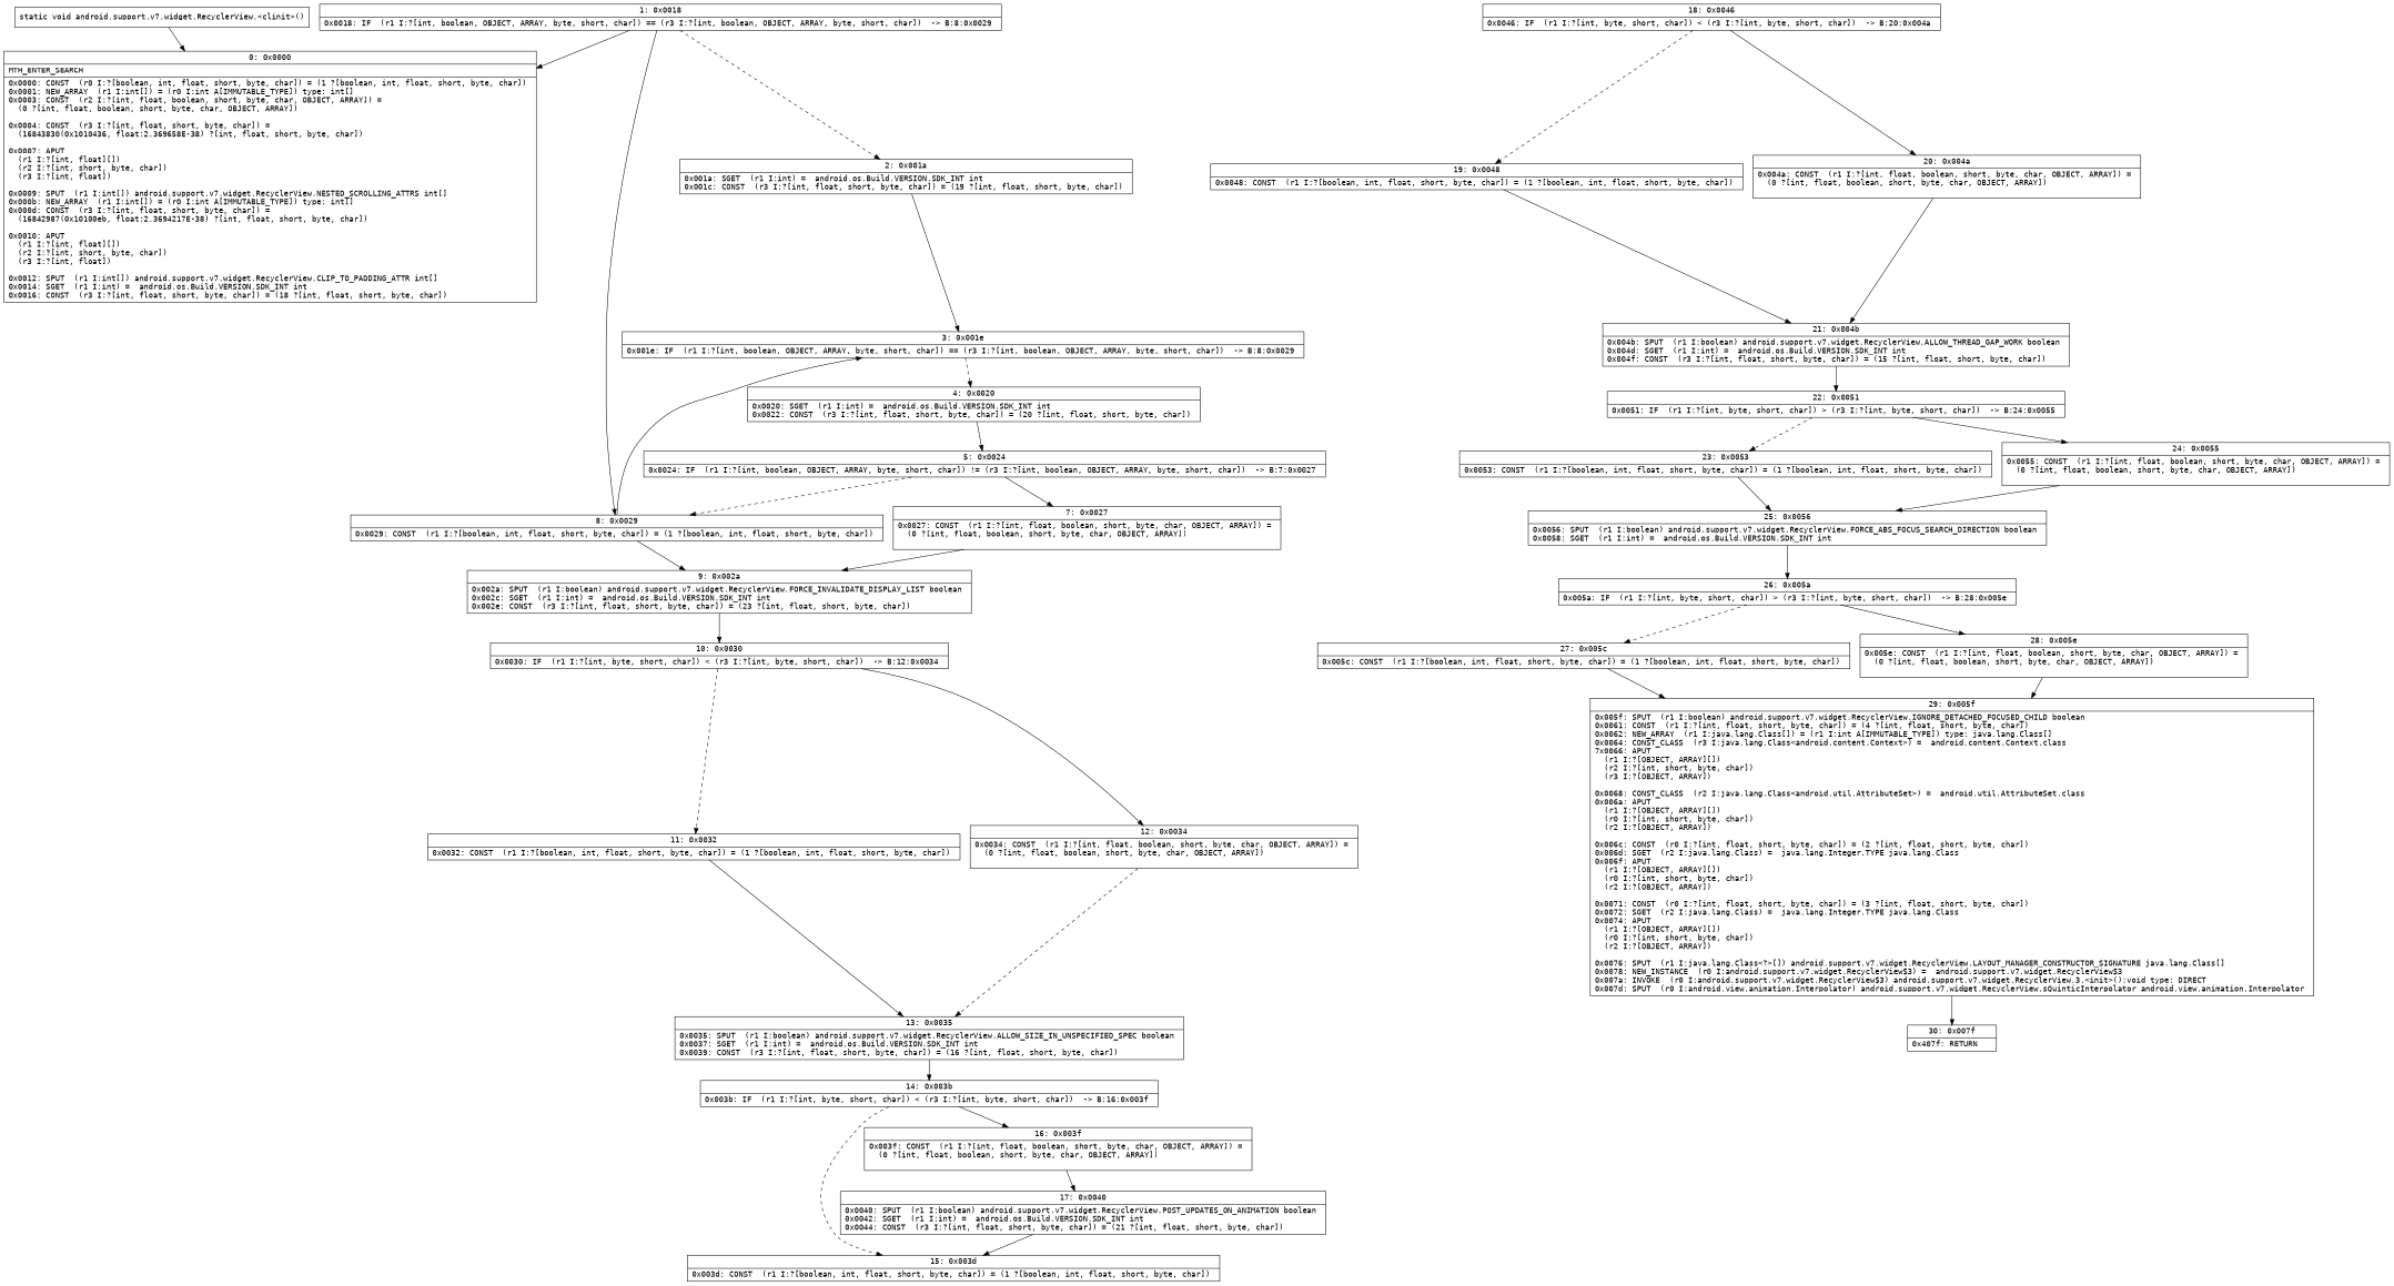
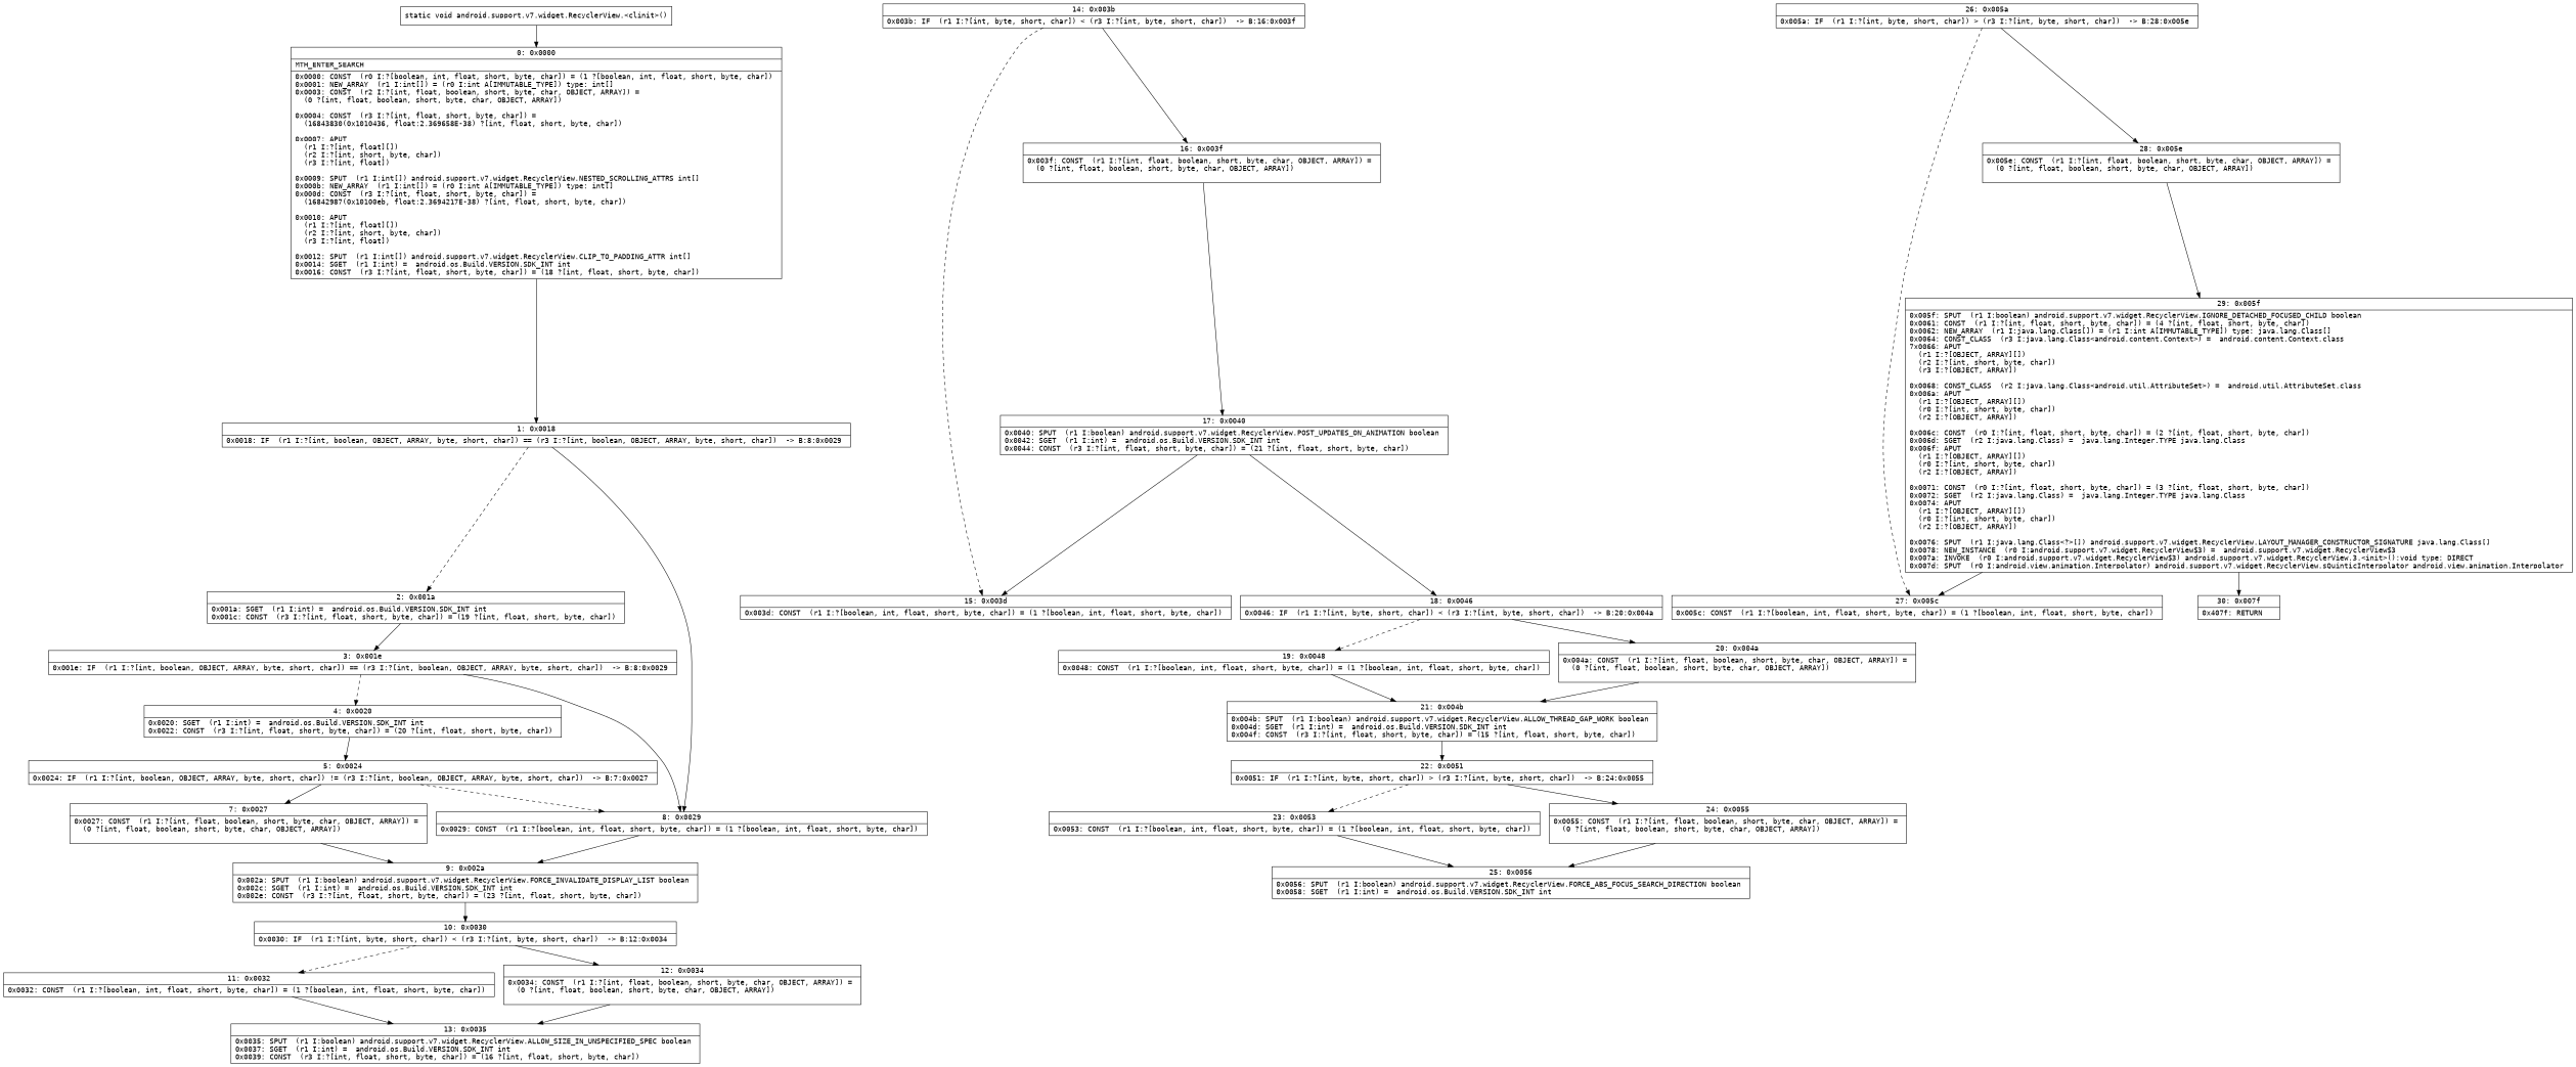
  digraph {
    fontname="DejaVu Sans Mono"
    node [fontname="DejaVu Sans Mono" shape=record]
    edge [fontname="DejaVu Sans Mono"]
    n1 [label="{0\:\ 0x0000|MTH_ENTER_SEARCH\l|0x0000: CONST  (r0 I:?[boolean, int, float, short, byte, char]) = (1 ?[boolean, int, float, short, byte, char]) \l0x0001: NEW_ARRAY  (r1 I:int[]) = (r0 I:int A[IMMUTABLE_TYPE]) type: int[] \l0x0003: CONST  (r2 I:?[int, float, boolean, short, byte, char, OBJECT, ARRAY]) = \l  (0 ?[int, float, boolean, short, byte, char, OBJECT, ARRAY])\l \l0x0004: CONST  (r3 I:?[int, float, short, byte, char]) = \l  (16843830(0x1010436, float:2.369658E\-38) ?[int, float, short, byte, char])\l \l0x0007: APUT  \l  (r1 I:?[int, float][])\l  (r2 I:?[int, short, byte, char])\l  (r3 I:?[int, float])\l \l0x0009: SPUT  (r1 I:int[]) android.support.v7.widget.RecyclerView.NESTED_SCROLLING_ATTRS int[] \l0x000b: NEW_ARRAY  (r1 I:int[]) = (r0 I:int A[IMMUTABLE_TYPE]) type: int[] \l0x000d: CONST  (r3 I:?[int, float, short, byte, char]) = \l  (16842987(0x10100eb, float:2.3694217E\-38) ?[int, float, short, byte, char])\l \l0x0010: APUT  \l  (r1 I:?[int, float][])\l  (r2 I:?[int, short, byte, char])\l  (r3 I:?[int, float])\l \l0x0012: SPUT  (r1 I:int[]) android.support.v7.widget.RecyclerView.CLIP_TO_PADDING_ATTR int[] \l0x0014: SGET  (r1 I:int) =  android.os.Build.VERSION.SDK_INT int \l0x0016: CONST  (r3 I:?[int, float, short, byte, char]) = (18 ?[int, float, short, byte, char]) \l}"]
    n2 [label="{1\:\ 0x0018|0x0018: IF  (r1 I:?[int, boolean, OBJECT, ARRAY, byte, short, char]) == (r3 I:?[int, boolean, OBJECT, ARRAY, byte, short, char])  \-\> B:8:0x0029 \l}"]
    n3 [label="{2\:\ 0x001a|0x001a: SGET  (r1 I:int) =  android.os.Build.VERSION.SDK_INT int \l0x001c: CONST  (r3 I:?[int, float, short, byte, char]) = (19 ?[int, float, short, byte, char]) \l}"]
    n4 [label="{8\:\ 0x0029|0x0029: CONST  (r1 I:?[boolean, int, float, short, byte, char]) = (1 ?[boolean, int, float, short, byte, char]) \l}"]
    n5 [label="{3\:\ 0x001e|0x001e: IF  (r1 I:?[int, boolean, OBJECT, ARRAY, byte, short, char]) == (r3 I:?[int, boolean, OBJECT, ARRAY, byte, short, char])  \-\> B:8:0x0029 \l}"]
    n6 [label="{9\:\ 0x002a|0x002a: SPUT  (r1 I:boolean) android.support.v7.widget.RecyclerView.FORCE_INVALIDATE_DISPLAY_LIST boolean \l0x002c: SGET  (r1 I:int) =  android.os.Build.VERSION.SDK_INT int \l0x002e: CONST  (r3 I:?[int, float, short, byte, char]) = (23 ?[int, float, short, byte, char]) \l}"]
    n7 [label="{4\:\ 0x0020|0x0020: SGET  (r1 I:int) =  android.os.Build.VERSION.SDK_INT int \l0x0022: CONST  (r3 I:?[int, float, short, byte, char]) = (20 ?[int, float, short, byte, char]) \l}"]
    n8 [label="{5\:\ 0x0024|0x0024: IF  (r1 I:?[int, boolean, OBJECT, ARRAY, byte, short, char]) != (r3 I:?[int, boolean, OBJECT, ARRAY, byte, short, char])  \-\> B:7:0x0027 \l}"]
    n9 [label="{7\:\ 0x0027|0x0027: CONST  (r1 I:?[int, float, boolean, short, byte, char, OBJECT, ARRAY]) = \l  (0 ?[int, float, boolean, short, byte, char, OBJECT, ARRAY])\l \l}"]
    n10 [label="{10\:\ 0x0030|0x0030: IF  (r1 I:?[int, byte, short, char]) \< (r3 I:?[int, byte, short, char])  \-\> B:12:0x0034 \l}"]
    n11 [label="{11\:\ 0x0032|0x0032: CONST  (r1 I:?[boolean, int, float, short, byte, char]) = (1 ?[boolean, int, float, short, byte, char]) \l}"]
    n12 [label="{12\:\ 0x0034|0x0034: CONST  (r1 I:?[int, float, boolean, short, byte, char, OBJECT, ARRAY]) = \l  (0 ?[int, float, boolean, short, byte, char, OBJECT, ARRAY])\l \l}"]
    n13 [label="{13\:\ 0x0035|0x0035: SPUT  (r1 I:boolean) android.support.v7.widget.RecyclerView.ALLOW_SIZE_IN_UNSPECIFIED_SPEC boolean \l0x0037: SGET  (r1 I:int) =  android.os.Build.VERSION.SDK_INT int \l0x0039: CONST  (r3 I:?[int, float, short, byte, char]) = (16 ?[int, float, short, byte, char]) \l}"]
    n14 [label="{14\:\ 0x003b|0x003b: IF  (r1 I:?[int, byte, short, char]) \< (r3 I:?[int, byte, short, char])  \-\> B:16:0x003f \l}"]
    n15 [label="{15\:\ 0x003d|0x003d: CONST  (r1 I:?[boolean, int, float, short, byte, char]) = (1 ?[boolean, int, float, short, byte, char]) \l}"]
    n16 [label="{16\:\ 0x003f|0x003f: CONST  (r1 I:?[int, float, boolean, short, byte, char, OBJECT, ARRAY]) = \l  (0 ?[int, float, boolean, short, byte, char, OBJECT, ARRAY])\l \l}"]
    n17 [label="{17\:\ 0x0040|0x0040: SPUT  (r1 I:boolean) android.support.v7.widget.RecyclerView.POST_UPDATES_ON_ANIMATION boolean \l0x0042: SGET  (r1 I:int) =  android.os.Build.VERSION.SDK_INT int \l0x0044: CONST  (r3 I:?[int, float, short, byte, char]) = (21 ?[int, float, short, byte, char]) \l}"]
    n18 [label="{18\:\ 0x0046|0x0046: IF  (r1 I:?[int, byte, short, char]) \< (r3 I:?[int, byte, short, char])  \-\> B:20:0x004a \l}"]
    n19 [label="{19\:\ 0x0048|0x0048: CONST  (r1 I:?[boolean, int, float, short, byte, char]) = (1 ?[boolean, int, float, short, byte, char]) \l}"]
    n20 [label="{20\:\ 0x004a|0x004a: CONST  (r1 I:?[int, float, boolean, short, byte, char, OBJECT, ARRAY]) = \l  (0 ?[int, float, boolean, short, byte, char, OBJECT, ARRAY])\l \l}"]
    n21 [label="{21\:\ 0x004b|0x004b: SPUT  (r1 I:boolean) android.support.v7.widget.RecyclerView.ALLOW_THREAD_GAP_WORK boolean \l0x004d: SGET  (r1 I:int) =  android.os.Build.VERSION.SDK_INT int \l0x004f: CONST  (r3 I:?[int, float, short, byte, char]) = (15 ?[int, float, short, byte, char]) \l}"]
    n22 [label="{22\:\ 0x0051|0x0051: IF  (r1 I:?[int, byte, short, char]) \> (r3 I:?[int, byte, short, char])  \-\> B:24:0x0055 \l}"]
    n23 [label="{23\:\ 0x0053|0x0053: CONST  (r1 I:?[boolean, int, float, short, byte, char]) = (1 ?[boolean, int, float, short, byte, char]) \l}"]
    n24 [label="{24\:\ 0x0055|0x0055: CONST  (r1 I:?[int, float, boolean, short, byte, char, OBJECT, ARRAY]) = \l  (0 ?[int, float, boolean, short, byte, char, OBJECT, ARRAY])\l \l}"]
    n25 [label="{25\:\ 0x0056|0x0056: SPUT  (r1 I:boolean) android.support.v7.widget.RecyclerView.FORCE_ABS_FOCUS_SEARCH_DIRECTION boolean \l0x0058: SGET  (r1 I:int) =  android.os.Build.VERSION.SDK_INT int \l}"]
    n26 [label="{26\:\ 0x005a|0x005a: IF  (r1 I:?[int, byte, short, char]) \> (r3 I:?[int, byte, short, char])  \-\> B:28:0x005e \l}"]
    n27 [label="{27\:\ 0x005c|0x005c: CONST  (r1 I:?[boolean, int, float, short, byte, char]) = (1 ?[boolean, int, float, short, byte, char]) \l}"]
    n28 [label="{28\:\ 0x005e|0x005e: CONST  (r1 I:?[int, float, boolean, short, byte, char, OBJECT, ARRAY]) = \l  (0 ?[int, float, boolean, short, byte, char, OBJECT, ARRAY])\l \l}"]
    n29 [label="{29\:\ 0x005f|0x005f: SPUT  (r1 I:boolean) android.support.v7.widget.RecyclerView.IGNORE_DETACHED_FOCUSED_CHILD boolean \l0x0061: CONST  (r1 I:?[int, float, short, byte, char]) = (4 ?[int, float, short, byte, char]) \l0x0062: NEW_ARRAY  (r1 I:java.lang.Class[]) = (r1 I:int A[IMMUTABLE_TYPE]) type: java.lang.Class[] \l0x0064: CONST_CLASS  (r3 I:java.lang.Class\<android.content.Context\>) =  android.content.Context.class \l7x0066: APUT  \l  (r1 I:?[OBJECT, ARRAY][])\l  (r2 I:?[int, short, byte, char])\l  (r3 I:?[OBJECT, ARRAY])\l \l0x0068: CONST_CLASS  (r2 I:java.lang.Class\<android.util.AttributeSet\>) =  android.util.AttributeSet.class \l0x006a: APUT  \l  (r1 I:?[OBJECT, ARRAY][])\l  (r0 I:?[int, short, byte, char])\l  (r2 I:?[OBJECT, ARRAY])\l \l0x006c: CONST  (r0 I:?[int, float, short, byte, char]) = (2 ?[int, float, short, byte, char]) \l0x006d: SGET  (r2 I:java.lang.Class) =  java.lang.Integer.TYPE java.lang.Class \l0x006f: APUT  \l  (r1 I:?[OBJECT, ARRAY][])\l  (r0 I:?[int, short, byte, char])\l  (r2 I:?[OBJECT, ARRAY])\l \l0x0071: CONST  (r0 I:?[int, float, short, byte, char]) = (3 ?[int, float, short, byte, char]) \l0x0072: SGET  (r2 I:java.lang.Class) =  java.lang.Integer.TYPE java.lang.Class \l0x0074: APUT  \l  (r1 I:?[OBJECT, ARRAY][])\l  (r0 I:?[int, short, byte, char])\l  (r2 I:?[OBJECT, ARRAY])\l \l0x0076: SPUT  (r1 I:java.lang.Class\<?\>[]) android.support.v7.widget.RecyclerView.LAYOUT_MANAGER_CONSTRUCTOR_SIGNATURE java.lang.Class[] \l0x0078: NEW_INSTANCE  (r0 I:android.support.v7.widget.RecyclerView$3) =  android.support.v7.widget.RecyclerView$3 \l0x007a: INVOKE  (r0 I:android.support.v7.widget.RecyclerView$3) android.support.v7.widget.RecyclerView.3.\<init\>():void type: DIRECT \l0x007d: SPUT  (r0 I:android.view.animation.Interpolator) android.support.v7.widget.RecyclerView.sQuinticInterpolator android.view.animation.Interpolator \l}"]
    n30 [label="{30\:\ 0x007f|0x407f: RETURN   \l}"]
    n31 [label="{static void android.support.v7.widget.RecyclerView.\<clinit\>() }"]
-   n2 -> n1
+   n1 -> n2
    n2 -> n3 [style=dashed]
    n2 -> n4
    n3 -> n5
    n4 -> n6
-   n4 -> n5
+   n5 -> n4
    n5 -> n7 [style=dashed]
    n6 -> n10
    n7 -> n8
    n8 -> n4 [style=dashed]
    n8 -> n9
    n9 -> n6
    n10 -> n11 [style=dashed]
    n10 -> n12
    n11 -> n13
-   n12 -> n13 [style=dashed]
-   n13 -> n14
+   n12 -> n13
    n14 -> n15 [style=dashed]
    n14 -> n16
    n16 -> n17
    n17 -> n15
+   n17 -> n18
    n18 -> n19 [style=dashed]
    n18 -> n20
    n19 -> n21
    n20 -> n21
    n21 -> n22
    n22 -> n23 [style=dashed]
    n22 -> n24
    n23 -> n25
    n24 -> n25
-   n25 -> n26
    n26 -> n27 [style=dashed]
    n26 -> n28
-   n27 -> n29
+   n29 -> n27
    n28 -> n29
    n29 -> n30
    n31 -> n1
  }
